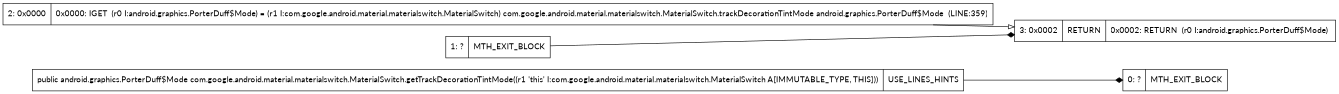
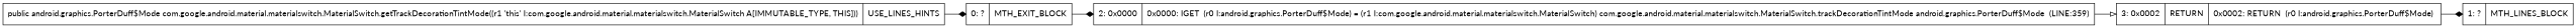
  digraph {
    fontname=Lato
    rankdir=LR
    node [fontname=Lato shape=record]
    edge [arrowhead=diamond fontname=Lato]
    n1 [label="{0\:\ ?|MTH_EXIT_BLOCK\l}"]
    n2 [label="{2\:\ 0x0000|0x0000: IGET  (r0 I:android.graphics.PorterDuff$Mode) = (r1 I:com.google.android.material.materialswitch.MaterialSwitch) com.google.android.material.materialswitch.MaterialSwitch.trackDecorationTintMode android.graphics.PorterDuff$Mode  (LINE:359)\l}"]
    n3 [label="{3\:\ 0x0002|RETURN\l|0x0002: RETURN  (r0 I:android.graphics.PorterDuff$Mode) \l}"]
-   n4 [label="{1\:\ ?|MTH_EXIT_BLOCK\l}"]
+   n4 [label="{1\:\ ?|MTH_LINES_BLOCK\l}"]
    n5 [label="{public android.graphics.PorterDuff$Mode com.google.android.material.materialswitch.MaterialSwitch.getTrackDecorationTintMode((r1 'this' I:com.google.android.material.materialswitch.MaterialSwitch A[IMMUTABLE_TYPE, THIS]))  | USE_LINES_HINTS\l}"]
+   n1 -> n2
    n2 -> n3 [arrowhead=onormal]
-   n4 -> n3
+   n3 -> n4
    n5 -> n1
  }
